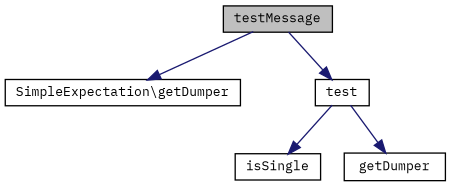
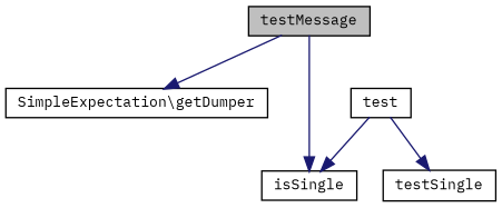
  digraph {
    fontname="IBM Plex Mono"
    rankdir=TB
    node [color=black fillcolor=white fontname="IBM Plex Mono" fontsize=10 shape=record style=filled]
    edge [color=midnightblue fontname="IBM Plex Mono" fontsize=10 labelfontname=Helvetica labelfontsize=10 style=solid]
    n1 [fillcolor=grey75 fontcolor=black height=0.2 label=testMessage width=0.4]
    n2 [height=0.2 label="SimpleExpectation\\getDumper" width=0.4]
    n3 [height=0.2 label=test width=0.4]
    n4 [height=0.2 label=isSingle width=0.4]
-   n5 [height=0.2 label=getDumper width=0.4]
+   n5 [height=0.2 label=testSingle width=0.4]
    n1 -> n2
-   n1 -> n3
+   n1 -> n4
    n3 -> n4
    n3 -> n5
  }
